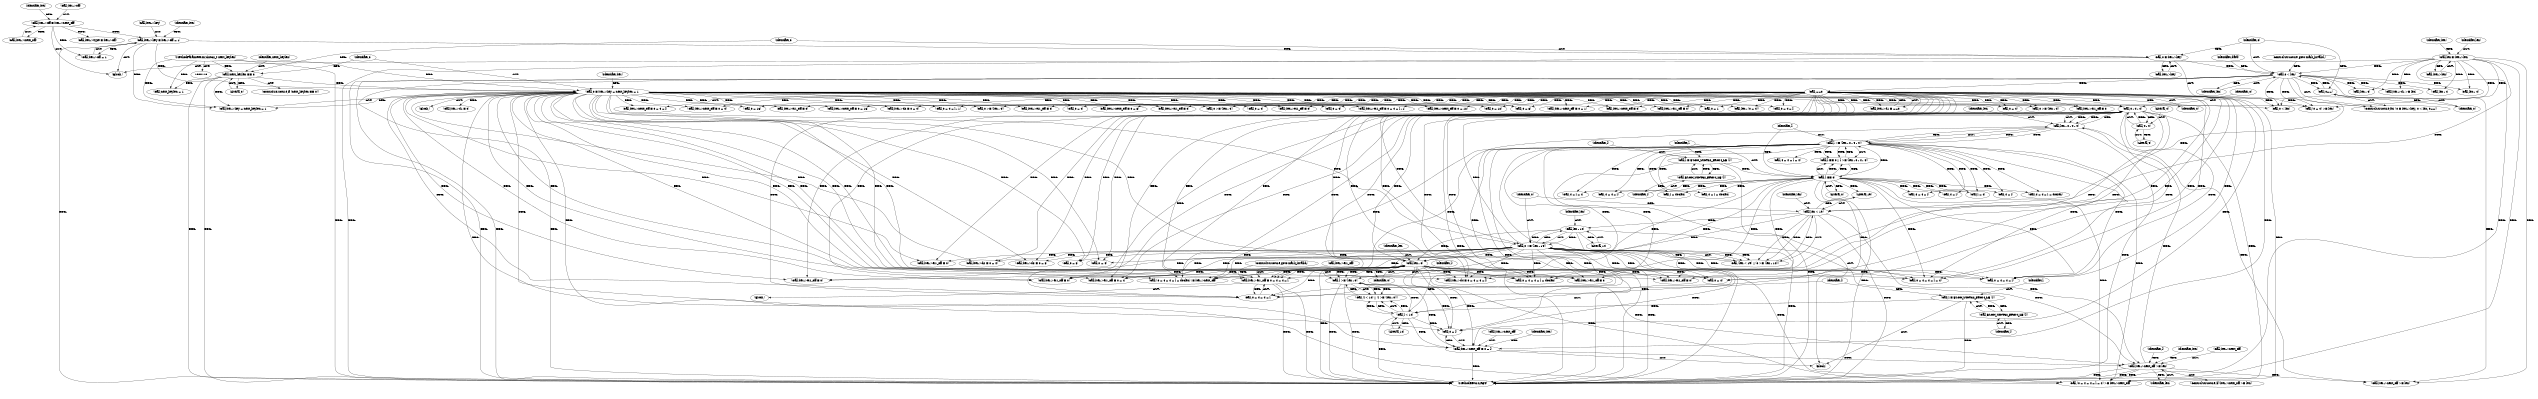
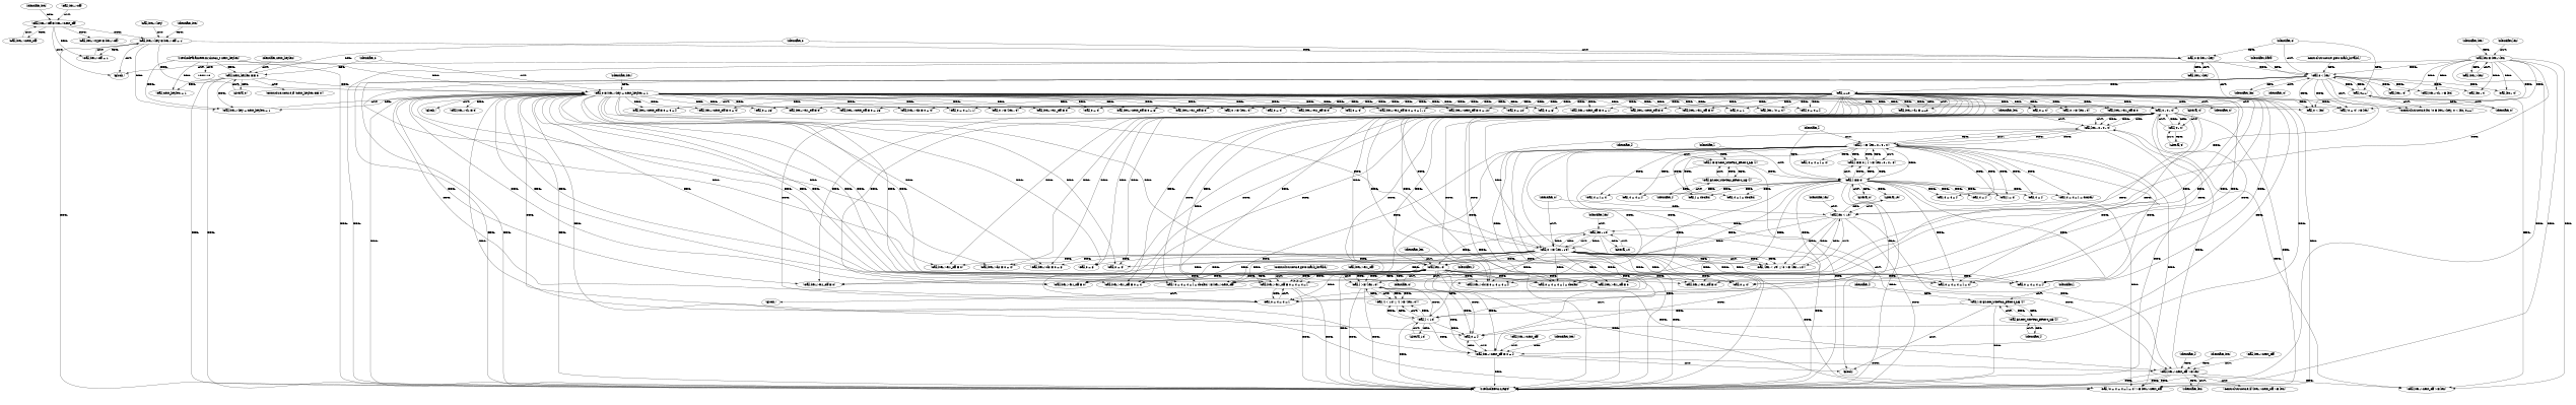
  digraph {
    n1 [label="(Call,iter->err_off = o + 4 + 4 + l)"]
    n2 [label="(Block,)"]
    n3 [label="(MethodReturn,RET)"]
    n4 [label="(Call,o + 4 + 4 + l)"]
    n5 [label="(Call,o - 4 - 4)"]
    n6 [label="(Call,4 - 4)"]
    n7 [label="(Call,len - o - 4 - 4)"]
    n8 [label="(Call,iter->d4 = o + 4 + 4 + l)"]
    n9 [label="(Call,o + 4)"]
    n10 [label="(Call,o + 4 + 4 + l + doclen)"]
    n11 [label="(Call,o + 4 + 4 + l + 4)"]
    n12 [label="(Call,iter->err_off = o + 4)"]
    n13 [label="(Call,o + 4 + 4 + l)"]
    n14 [label="(Call,(o + 4 + 4 + l + doclen) != iter->next_off)"]
    n15 [label="(Call,iter->err_off = o)"]
    n16 [label="(Call,iter->err_off = o)"]
    n17 [label="(Call,(o + 4 + 4 + l + 4) >= iter->next_off)"]
    n18 [label="(Literal,4)"]
    n19 [label="(Call,iter->next_off >= len)"]
    n20 [label="(Call,l >= (len - o - 4 - 4))"]
    n21 [label="(Call,len - o)"]
    n22 [label="(Call,iter->next_off >= len)"]
    n23 [label="(Call,iter->next_off = o + l)"]
    n24 [label="(Call,l >= (len - o))"]
    n25 [label="(Call,iter->err_off = o)"]
    n26 [label="(Identifier,o)"]
    n27 [label="(Call,iter->err_off = o)"]
    n28 [label="(Call,o + l)"]
    n29 [label="(Identifier,len)"]
    n30 [label="(ControlStructure,if (iter->next_off >= len))"]
    n31 [label="(Block,)"]
    n32 [label="(Call,(l < 14) || (l >= (len - o)))"]
    n33 [label="(Call,len - 14)"]
    n34 [label="(Call,o >= (len - 14))"]
    n35 [label="(Literal,14)"]
    n36 [label="(Call,(len < 19) || (o >= (len - 14)))"]
    n37 [label="(Call,iter->err_off = o)"]
    n38 [label="(Call,iter->d2 = o + 4)"]
    n39 [label="(Call,iter->d3 = o + 8)"]
    n40 [label="(Call,o + 8)"]
    n41 [label="(Call,o + 4)"]
    n42 [label="(Call,len < 19)"]
    n43 [label="(Literal,19)"]
    n44 [label="(Call,len = iter->len)"]
    n45 [label="(Call,o < len)"]
    n46 [label="(Call,o < len)"]
    n47 [label="(Call,iter->len)"]
    n48 [label="(Call,len - 4)"]
    n49 [label="(Call,len - 4)"]
    n50 [label="(Call,iter->d1 >= len)"]
    n51 [label="(Call,(o + 4) >= len)"]
    n52 [label="(Call,len - 4)"]
    n53 [label="(Block,)"]
    n54 [label="(Call,o++)"]
    n55 [label="(Call,++o)"]
    n56 [label="(ControlStructure,for (o = iter->key; o < len; o++))"]
    n57 [label="(Identifier,len)"]
    n58 [label="(Identifier,o)"]
    n59 [label="(Call,o + 8)"]
    n60 [label="(Call,iter->next_off = o)"]
    n61 [label="(Call,iter->err_off = o)"]
    n62 [label="(Call,o + 1)"]
    n63 [label="(Call,len - (o + 4))"]
    n64 [label="(Call,o + 4 + l)"]
    n65 [label="(Call,o + 4)"]
    n66 [label="(Call,o >= (len - 4))"]
    n67 [label="(Call,iter->err_off = o)"]
    n68 [label="(Call,o + 4)"]
    n69 [label="(Call,o + 4)"]
    n70 [label="(Call,iter->next_off = o + 4 + l)"]
    n71 [label="(Call,iter->next_off = o + 4)"]
    n72 [label="(Identifier,o)"]
    n73 [label="(Call,o + 16)"]
    n74 [label="(Call,iter->err_off = o)"]
    n75 [label="(Call,iter->next_off = o + 16)"]
    n76 [label="(Call,iter->d2 = o + 4)"]
    n77 [label="(Call,o + 4 + l - 1)"]
    n78 [label="(Call,o >= (len - 4))"]
    n79 [label="(Call,iter->err_off = o)"]
    n80 [label="(Call,o + 4)"]
    n81 [label="(Call,iter->next_off = o + 8)"]
    n82 [label="(Call,iter->err_off = o)"]
    n83 [label="(Call,o >= (len - 4))"]
    n84 [label="(Call,iter->err_off = o)"]
    n85 [label="(Call,iter->d1 = ++o)"]
    n86 [label="(Call,iter->err_off = o + 4 + l - 1)"]
    n87 [label="(Call,iter->next_off = o + 12)"]
    n88 [label="(Call,o + 12)"]
    n89 [label="(Call,iter->next_off = o + 1)"]
    n90 [label="(Call,o = iter->key)"]
    n91 [label="(Call,iter->key)"]
    n92 [label="(Call,iter->key = iter->off + 1)"]
    n93 [label="(Call,o = iter->key + next_keylen + 1)"]
    n94 [label="(Call,iter->off + 1)"]
    n95 [label="(Call,iter->key + next_keylen + 1)"]
    n96 [label="(Block,)"]
    n97 [label="(Call,iter->d1 = o)"]
    n98 [label="(Call,iter->off = iter->next_off)"]
    n99 [label="(Call,iter->type = iter->off)"]
    n100 [label="(Call,iter->next_off)"]
    n101 [label="(Call,next_keylen == 0)"]
    n102 [label="(ControlStructure,if (next_keylen == 0))"]
    n103 [label="(Literal,0)"]
    n104 [label="(Call,next_keylen + 1)"]
    n105 [label="(MethodParameterIn,uint32_t next_keylen)"]
    1000113
    n107 [label="(Call,l + 4)"]
    n108 [label="(Call,4 + l)"]
    n109 [label="(Call,l == 0 || l >= (len - o - 4 - 4))"]
    n110 [label="(Call,4 + l)"]
    n111 [label="(Call,4 + 4 + l + doclen)"]
    n112 [label="(Call,4 + l + 4)"]
    n113 [label="(Call,4 + 4 + l)"]
    n114 [label="(Call,4 + 4 + l + 4)"]
    n115 [label="(Call,l + doclen)"]
    n116 [label="(Call,4 + l + doclen)"]
    n117 [label="(Call,4 + 4 + l)"]
    n118 [label="(Call,l == 0)"]
    n119 [label="(Literal,0)"]
    n120 [label="(Call,l = BSON_UINT32_FROM_LE (l))"]
    n121 [label="(Call,BSON_UINT32_FROM_LE (l))"]
    n122 [label="(Identifier,l)"]
    n123 [label="(Call,l < 14)"]
    n124 [label="(Literal,14)"]
    n125 [label="(Call,l = BSON_UINT32_FROM_LE (l))"]
    n126 [label="(Call,BSON_UINT32_FROM_LE (l))"]
    n127 [label="(Identifier,l)"]
    n128 [label="(Identifier,iter)"]
    n129 [label="(Identifier,o)"]
    n130 [label="(Identifier,len)"]
    n131 [label="(Call,iter->key)"]
    n132 [label="(Identifier,next_keylen)"]
    n133 [label="(Identifier,o)"]
    n134 [label="(Identifier,len)"]
    n135 [label="(Identifier,l)"]
    n136 [label="(Identifier,o)"]
    n137 [label="(Identifier,l)"]
    n138 [label="(Identifier,iter)"]
    n139 [label="(ControlStructure,goto mark_invalid;)"]
    n140 [label="(Identifier,iter)"]
    n141 [label="(Identifier,l)"]
    n142 [label="(Identifier,o)"]
    n143 [label="(Identifier,o)"]
    n144 [label="(ControlStructure,goto mark_invalid;)"]
    n145 [label="(Identifier,len)"]
    n146 [label="(Call,iter->err_off)"]
    n147 [label="(Identifier,l)"]
    n148 [label="(Call,iter->next_off)"]
    n149 [label="(Identifier,len)"]
    n150 [label="(Identifier,iter)"]
    n151 [label="(Identifier,iter)"]
    n152 [label="(Identifier,iter)"]
    n153 [label="(Identifier,data)"]
    n154 [label="(Identifier,l)"]
    n155 [label="(Identifier,len)"]
    n156 [label="(Literal,4)"]
    n157 [label="(Identifier,l)"]
    n158 [label="(Call,iter->off)"]
    n159 [label="(Identifier,l)"]
    n160 [label="(Call,iter->next_off)"]
    n1 -> n2 [label="AST: "]
    n1 -> n3 [label="DDG: "]
    n1 -> n3 [label="DDG: "]
    n1 -> n4 [label="CFG: "]
    n4 -> n1 [label="AST: "]
    n5 -> n1 [label="DDG: "]
    n5 -> n3 [label="DDG: "]
    n5 -> n4 [label="DDG: "]
    n5 -> n6 [label="CFG: "]
    n5 -> n7 [label="AST: "]
    n5 -> n7 [label="DDG: "]
    n5 -> n7 [label="DDG: "]
    n5 -> n8 [label="DDG: "]
    n5 -> n9 [label="DDG: "]
    n5 -> n10 [label="DDG: "]
    n5 -> n11 [label="DDG: "]
    n5 -> n12 [label="DDG: "]
    n5 -> n13 [label="DDG: "]
-   n5 -> n14 [label="DDG: "]
+   n85 -> n14 [label="DDG: "]
    n5 -> n15 [label="DDG: "]
    n5 -> n16 [label="DDG: "]
    n5 -> n17 [label="DDG: "]
    n6 -> n5 [label="AST: "]
    n6 -> n5 [label="DDG: "]
    n6 -> n18 [label="CFG: "]
    n7 -> n3 [label="DDG: "]
    n7 -> n3 [label="DDG: "]
    n7 -> n5 [label="CFG: "]
    n7 -> n19 [label="DDG: "]
    n7 -> n20 [label="AST: "]
    n7 -> n20 [label="DDG: "]
    n7 -> n20 [label="DDG: "]
    n18 -> n6 [label="AST: "]
    n20 -> n1 [label="DDG: "]
    n20 -> n3 [label="DDG: "]
    n20 -> n3 [label="DDG: "]
    n20 -> n4 [label="DDG: "]
    n20 -> n7 [label="CFG: "]
    n20 -> n8 [label="DDG: "]
    n20 -> n10 [label="DDG: "]
    n20 -> n11 [label="DDG: "]
    n20 -> n13 [label="DDG: "]
    n20 -> n14 [label="DDG: "]
    n20 -> n17 [label="DDG: "]
    n20 -> n107 [label="DDG: "]
    n20 -> n108 [label="DDG: "]
    n20 -> n109 [label="AST: "]
    n20 -> n109 [label="DDG: "]
    n20 -> n109 [label="DDG: "]
    n20 -> n110 [label="DDG: "]
    n20 -> n111 [label="DDG: "]
    n20 -> n112 [label="DDG: "]
    n20 -> n113 [label="DDG: "]
    n20 -> n114 [label="DDG: "]
    n20 -> n115 [label="DDG: "]
    n20 -> n116 [label="DDG: "]
    n20 -> n117 [label="DDG: "]
    n21 -> n1 [label="DDG: "]
    n21 -> n3 [label="DDG: "]
    n21 -> n4 [label="DDG: "]
    n21 -> n5 [label="DDG: "]
    n21 -> n8 [label="DDG: "]
    n21 -> n9 [label="DDG: "]
    n21 -> n10 [label="DDG: "]
    n21 -> n11 [label="DDG: "]
    n21 -> n12 [label="DDG: "]
    n21 -> n13 [label="DDG: "]
    n21 -> n14 [label="DDG: "]
    n21 -> n15 [label="DDG: "]
    n21 -> n16 [label="DDG: "]
    n21 -> n17 [label="DDG: "]
    n21 -> n22 [label="DDG: "]
    n21 -> n23 [label="DDG: "]
    n21 -> n24 [label="AST: "]
    n21 -> n24 [label="DDG: "]
    n21 -> n24 [label="DDG: "]
    n21 -> n25 [label="DDG: "]
    n21 -> n26 [label="CFG: "]
    n21 -> n27 [label="DDG: "]
    n21 -> n28 [label="DDG: "]
    n22 -> n3 [label="DDG: "]
    n22 -> n3 [label="DDG: "]
    n22 -> n7 [label="DDG: "]
    n22 -> n17 [label="DDG: "]
    n22 -> n19 [label="DDG: "]
    n22 -> n29 [label="CFG: "]
    n22 -> n30 [label="AST: "]
    n23 -> n3 [label="DDG: "]
    n23 -> n22 [label="DDG: "]
    n23 -> n28 [label="CFG: "]
    n23 -> n31 [label="AST: "]
    n24 -> n3 [label="DDG: "]
    n24 -> n3 [label="DDG: "]
    n24 -> n21 [label="CFG: "]
    n24 -> n23 [label="DDG: "]
    n24 -> n28 [label="DDG: "]
    n24 -> n32 [label="AST: "]
    n24 -> n32 [label="DDG: "]
    n24 -> n32 [label="DDG: "]
    n26 -> n21 [label="AST: "]
    n28 -> n23 [label="AST: "]
    n29 -> n22 [label="AST: "]
    n32 -> n24 [label="CFG: "]
    n32 -> n123 [label="CFG: "]
    n33 -> n3 [label="DDG: "]
    n33 -> n21 [label="DDG: "]
    n33 -> n22 [label="DDG: "]
    n33 -> n34 [label="AST: "]
    n33 -> n34 [label="DDG: "]
    n33 -> n34 [label="DDG: "]
    n33 -> n35 [label="CFG: "]
    n34 -> n1 [label="DDG: "]
    n34 -> n3 [label="DDG: "]
    n34 -> n4 [label="DDG: "]
    n34 -> n5 [label="DDG: "]
    n34 -> n8 [label="DDG: "]
    n34 -> n9 [label="DDG: "]
    n34 -> n10 [label="DDG: "]
    n34 -> n11 [label="DDG: "]
    n34 -> n12 [label="DDG: "]
    n34 -> n13 [label="DDG: "]
    n34 -> n14 [label="DDG: "]
    n34 -> n15 [label="DDG: "]
    n34 -> n16 [label="DDG: "]
    n34 -> n17 [label="DDG: "]
    n34 -> n21 [label="DDG: "]
    n34 -> n23 [label="DDG: "]
    n34 -> n25 [label="DDG: "]
    n34 -> n27 [label="DDG: "]
    n34 -> n28 [label="DDG: "]
    n34 -> n33 [label="CFG: "]
    n34 -> n36 [label="AST: "]
    n34 -> n36 [label="DDG: "]
    n34 -> n36 [label="DDG: "]
    n34 -> n37 [label="DDG: "]
    n34 -> n38 [label="DDG: "]
    n34 -> n39 [label="DDG: "]
    n34 -> n40 [label="DDG: "]
    n34 -> n41 [label="DDG: "]
    n35 -> n33 [label="AST: "]
    n36 -> n34 [label="CFG: "]
    n36 -> n42 [label="CFG: "]
    n42 -> n3 [label="DDG: "]
    n42 -> n21 [label="DDG: "]
    n42 -> n22 [label="DDG: "]
    n42 -> n33 [label="DDG: "]
    n42 -> n36 [label="AST: "]
    n42 -> n36 [label="DDG: "]
    n42 -> n36 [label="DDG: "]
    n42 -> n43 [label="CFG: "]
    n43 -> n42 [label="AST: "]
    n44 -> n3 [label="DDG: "]
    n44 -> n3 [label="DDG: "]
    n44 -> n19 [label="DDG: "]
    n44 -> n42 [label="DDG: "]
    n44 -> n45 [label="DDG: "]
    n44 -> n46 [label="DDG: "]
    n44 -> n47 [label="CFG: "]
    n44 -> n48 [label="DDG: "]
    n44 -> n49 [label="DDG: "]
    n44 -> n50 [label="DDG: "]
    n44 -> n51 [label="DDG: "]
    n44 -> n52 [label="DDG: "]
    n44 -> n53 [label="AST: "]
    n45 -> n3 [label="DDG: "]
    n45 -> n3 [label="DDG: "]
    n45 -> n3 [label="DDG: "]
    n45 -> n19 [label="DDG: "]
    n45 -> n42 [label="DDG: "]
    n45 -> n46 [label="DDG: "]
    n45 -> n48 [label="DDG: "]
    n45 -> n49 [label="DDG: "]
    n45 -> n50 [label="DDG: "]
    n45 -> n51 [label="DDG: "]
    n45 -> n52 [label="DDG: "]
    n45 -> n54 [label="DDG: "]
    n45 -> n55 [label="DDG: "]
    n45 -> n56 [label="AST: "]
    n45 -> n57 [label="CFG: "]
    n47 -> n44 [label="AST: "]
    n54 -> n45 [label="DDG: "]
    n54 -> n56 [label="AST: "]
    n54 -> n58 [label="CFG: "]
    n55 -> n1 [label="DDG: "]
    n55 -> n4 [label="DDG: "]
    n55 -> n5 [label="DDG: "]
    n55 -> n8 [label="DDG: "]
    n55 -> n9 [label="DDG: "]
    n55 -> n10 [label="DDG: "]
    n55 -> n11 [label="DDG: "]
    n55 -> n12 [label="DDG: "]
    n55 -> n13 [label="DDG: "]
    n55 -> n14 [label="DDG: "]
    n55 -> n15 [label="DDG: "]
    n55 -> n16 [label="DDG: "]
    n55 -> n17 [label="DDG: "]
    n55 -> n21 [label="DDG: "]
    n55 -> n23 [label="DDG: "]
    n55 -> n25 [label="DDG: "]
    n55 -> n27 [label="DDG: "]
    n55 -> n28 [label="DDG: "]
    n55 -> n34 [label="DDG: "]
    n55 -> n37 [label="DDG: "]
    n55 -> n38 [label="DDG: "]
    n55 -> n39 [label="DDG: "]
    n55 -> n40 [label="DDG: "]
    n55 -> n41 [label="DDG: "]
    n55 -> n46 [label="DDG: "]
    n55 -> n51 [label="DDG: "]
    n55 -> n59 [label="DDG: "]
    n55 -> n60 [label="DDG: "]
    n55 -> n61 [label="DDG: "]
    n55 -> n62 [label="DDG: "]
    n55 -> n63 [label="DDG: "]
    n55 -> n64 [label="DDG: "]
    n55 -> n65 [label="DDG: "]
    n55 -> n66 [label="DDG: "]
    n55 -> n67 [label="DDG: "]
    n55 -> n68 [label="DDG: "]
    n55 -> n69 [label="DDG: "]
    n55 -> n70 [label="AST: "]
    n55 -> n71 [label="DDG: "]
    n55 -> n72 [label="CFG: "]
    n55 -> n73 [label="DDG: "]
    n55 -> n74 [label="DDG: "]
    n55 -> n75 [label="DDG: "]
    n55 -> n76 [label="DDG: "]
    n55 -> n77 [label="DDG: "]
    n55 -> n78 [label="DDG: "]
    n55 -> n79 [label="DDG: "]
    n55 -> n80 [label="DDG: "]
    n55 -> n81 [label="DDG: "]
    n55 -> n82 [label="DDG: "]
    n55 -> n83 [label="DDG: "]
    n55 -> n84 [label="DDG: "]
    n55 -> n85 [label="AST: "]
    n55 -> n85 [label="DDG: "]
    n55 -> n86 [label="DDG: "]
    n55 -> n87 [label="DDG: "]
    n55 -> n88 [label="DDG: "]
    n55 -> n89 [label="DDG: "]
    n57 -> n45 [label="AST: "]
    n58 -> n54 [label="AST: "]
    n72 -> n55 [label="AST: "]
    n85 -> n55 [label="CFG: "]
    n90 -> n3 [label="DDG: "]
    n90 -> n45 [label="DDG: "]
    n90 -> n56 [label="AST: "]
    n90 -> n91 [label="CFG: "]
    n91 -> n90 [label="AST: "]
    n92 -> n3 [label="DDG: "]
    n92 -> n53 [label="AST: "]
    n92 -> n90 [label="DDG: "]
    n92 -> n93 [label="DDG: "]
    n92 -> n94 [label="CFG: "]
    n92 -> n95 [label="DDG: "]
    n93 -> n1 [label="DDG: "]
+   n93 -> n3 [label="DDG: "]
    n93 -> n4 [label="DDG: "]
    n93 -> n5 [label="DDG: "]
    n93 -> n8 [label="DDG: "]
    n93 -> n9 [label="DDG: "]
    n93 -> n10 [label="DDG: "]
    n93 -> n11 [label="DDG: "]
    n93 -> n12 [label="DDG: "]
    n93 -> n13 [label="DDG: "]
    n93 -> n14 [label="DDG: "]
    n93 -> n15 [label="DDG: "]
    n93 -> n16 [label="DDG: "]
    n93 -> n17 [label="DDG: "]
    n93 -> n21 [label="DDG: "]
    n93 -> n23 [label="DDG: "]
    n93 -> n25 [label="DDG: "]
    n93 -> n27 [label="DDG: "]
    n93 -> n28 [label="DDG: "]
    n93 -> n34 [label="DDG: "]
    n93 -> n37 [label="DDG: "]
    n93 -> n38 [label="DDG: "]
    n93 -> n39 [label="DDG: "]
    n93 -> n40 [label="DDG: "]
    n93 -> n41 [label="DDG: "]
    n93 -> n46 [label="DDG: "]
    n93 -> n51 [label="DDG: "]
    n93 -> n59 [label="DDG: "]
    n93 -> n60 [label="DDG: "]
    n93 -> n61 [label="DDG: "]
    n93 -> n62 [label="DDG: "]
    n93 -> n63 [label="DDG: "]
    n93 -> n64 [label="DDG: "]
    n93 -> n65 [label="DDG: "]
    n93 -> n66 [label="DDG: "]
    n93 -> n67 [label="DDG: "]
    n93 -> n68 [label="DDG: "]
    n93 -> n69 [label="DDG: "]
    n93 -> n70 [label="DDG: "]
    n93 -> n71 [label="DDG: "]
    n93 -> n73 [label="DDG: "]
    n93 -> n74 [label="DDG: "]
    n93 -> n75 [label="DDG: "]
    n93 -> n76 [label="DDG: "]
    n93 -> n77 [label="DDG: "]
    n93 -> n78 [label="DDG: "]
    n93 -> n79 [label="DDG: "]
    n93 -> n80 [label="DDG: "]
    n93 -> n81 [label="DDG: "]
    n93 -> n82 [label="DDG: "]
    n93 -> n83 [label="DDG: "]
    n93 -> n84 [label="DDG: "]
    n93 -> n86 [label="DDG: "]
    n93 -> n87 [label="DDG: "]
    n93 -> n88 [label="DDG: "]
    n93 -> n89 [label="DDG: "]
    n93 -> n95 [label="CFG: "]
    n93 -> n96 [label="AST: "]
    n93 -> n97 [label="DDG: "]
    n94 -> n92 [label="AST: "]
    n95 -> n93 [label="AST: "]
    n98 -> n53 [label="AST: "]
    n98 -> n92 [label="DDG: "]
    n98 -> n94 [label="DDG: "]
    n98 -> n99 [label="DDG: "]
    n98 -> n100 [label="CFG: "]
    n100 -> n98 [label="AST: "]
    n101 -> n3 [label="DDG: "]
    n101 -> n3 [label="DDG: "]
    n101 -> n93 [label="DDG: "]
    n101 -> n95 [label="DDG: "]
    n101 -> n102 [label="AST: "]
    n101 -> n103 [label="CFG: "]
    n101 -> n104 [label="DDG: "]
    n103 -> n101 [label="AST: "]
    n105 -> n3 [label="DDG: "]
    n105 -> n93 [label="DDG: "]
    n105 -> n95 [label="DDG: "]
    n105 -> n101 [label="DDG: "]
    n105 -> n104 [label="DDG: "]
    n105 -> 1000113 [label="AST: "]
    n109 -> n20 [label="CFG: "]
    n109 -> n118 [label="CFG: "]
    n118 -> n1 [label="DDG: "]
    n118 -> n3 [label="DDG: "]
    n118 -> n4 [label="DDG: "]
    n118 -> n8 [label="DDG: "]
    n118 -> n10 [label="DDG: "]
    n118 -> n11 [label="DDG: "]
    n118 -> n13 [label="DDG: "]
    n118 -> n14 [label="DDG: "]
    n118 -> n17 [label="DDG: "]
    n118 -> n20 [label="DDG: "]
    n118 -> n43 [label="DDG: "]
    n118 -> n107 [label="DDG: "]
    n118 -> n108 [label="DDG: "]
    n118 -> n109 [label="AST: "]
    n118 -> n109 [label="DDG: "]
    n118 -> n109 [label="DDG: "]
    n118 -> n110 [label="DDG: "]
    n118 -> n111 [label="DDG: "]
    n118 -> n112 [label="DDG: "]
    n118 -> n113 [label="DDG: "]
    n118 -> n115 [label="DDG: "]
    n118 -> n116 [label="DDG: "]
    n118 -> n117 [label="DDG: "]
    n118 -> n119 [label="CFG: "]
    n119 -> n118 [label="AST: "]
    n120 -> n3 [label="DDG: "]
    n120 -> n31 [label="AST: "]
    n120 -> n118 [label="DDG: "]
    n120 -> n121 [label="CFG: "]
    n121 -> n120 [label="AST: "]
    n121 -> n120 [label="DDG: "]
    n121 -> n122 [label="CFG: "]
    n122 -> n121 [label="AST: "]
    n123 -> n3 [label="DDG: "]
    n123 -> n23 [label="DDG: "]
    n123 -> n24 [label="DDG: "]
    n123 -> n28 [label="DDG: "]
    n123 -> n32 [label="AST: "]
    n123 -> n32 [label="DDG: "]
    n123 -> n32 [label="DDG: "]
    n123 -> n124 [label="CFG: "]
    n124 -> n123 [label="AST: "]
    n125 -> n3 [label="DDG: "]
    n125 -> n31 [label="AST: "]
    n125 -> n123 [label="DDG: "]
    n125 -> n126 [label="CFG: "]
    n126 -> n125 [label="AST: "]
    n126 -> n125 [label="DDG: "]
    n126 -> n127 [label="CFG: "]
    n127 -> n126 [label="AST: "]
    n128 -> n93 [label="CFG: "]
    n129 -> n93 [label="AST: "]
    n129 -> n101 [label="CFG: "]
    n130 -> n21 [label="AST: "]
    n131 -> n92 [label="AST: "]
    n132 -> n101 [label="AST: "]
    n133 -> n45 [label="AST: "]
    n133 -> n54 [label="CFG: "]
    n133 -> n90 [label="CFG: "]
    n134 -> n7 [label="AST: "]
    n135 -> n22 [label="CFG: "]
    n136 -> n34 [label="AST: "]
    n136 -> n42 [label="CFG: "]
    n137 -> n123 [label="AST: "]
    n137 -> n125 [label="CFG: "]
    n138 -> n44 [label="CFG: "]
    n139 -> n45 [label="CFG: "]
    n140 -> n92 [label="CFG: "]
    n141 -> n20 [label="AST: "]
    n141 -> n118 [label="CFG: "]
    n142 -> n5 [label="AST: "]
    n143 -> n90 [label="AST: "]
    n143 -> n101 [label="CFG: "]
    n144 -> n1 [label="CFG: "]
    n145 -> n42 [label="AST: "]
    n146 -> n1 [label="AST: "]
    n147 -> n125 [label="AST: "]
    n148 -> n23 [label="AST: "]
    n149 -> n33 [label="AST: "]
    n150 -> n22 [label="CFG: "]
    n151 -> n23 [label="CFG: "]
    n152 -> n98 [label="CFG: "]
    n153 -> n45 [label="CFG: "]
    n154 -> n120 [label="AST: "]
    n155 -> n44 [label="AST: "]
    n156 -> n6 [label="AST: "]
    n157 -> n24 [label="AST: "]
    n157 -> n123 [label="CFG: "]
    n158 -> n98 [label="AST: "]
    n159 -> n118 [label="AST: "]
    n159 -> n120 [label="CFG: "]
    n160 -> n22 [label="AST: "]
  }
